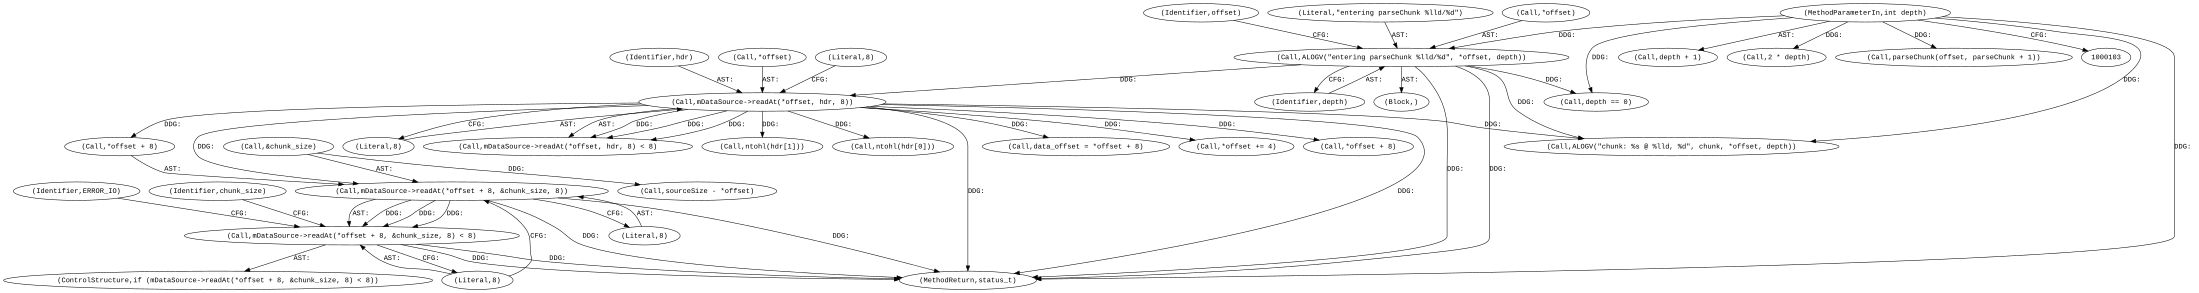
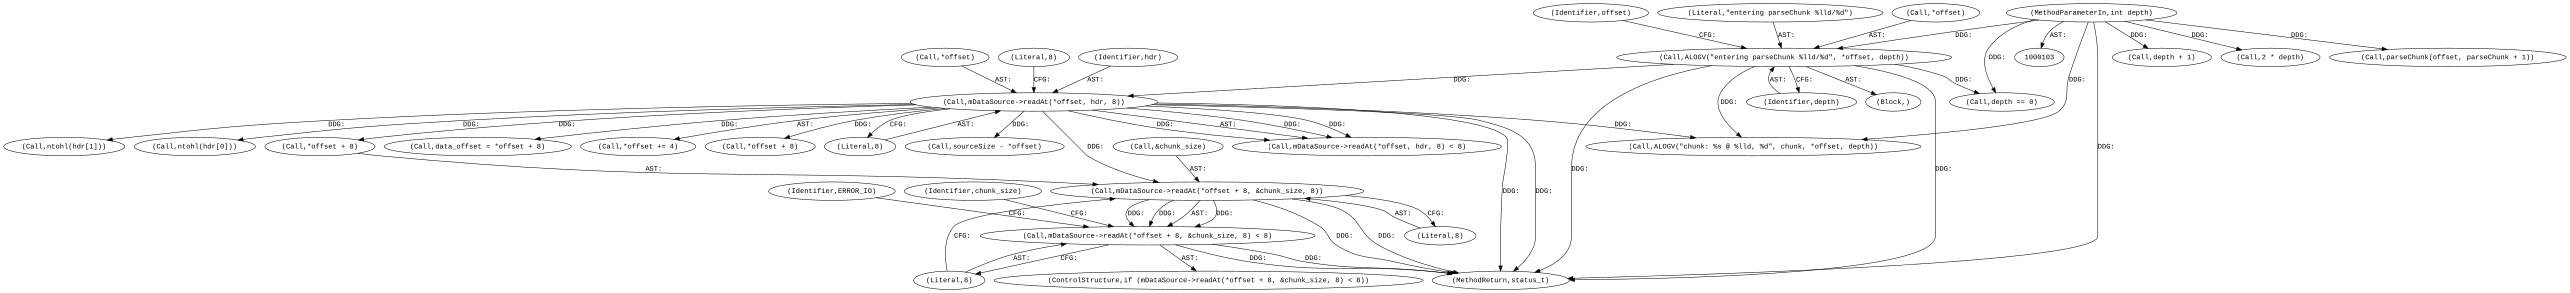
  digraph {
    fontname="Liberation Mono"
    node [fontname="Liberation Mono"]
    edge [fontname="Liberation Mono"]
    n1 [label="(Call,mDataSource->readAt(*offset + 8, &chunk_size, 8))"]
    n2 [label="(Call,mDataSource->readAt(*offset + 8, &chunk_size, 8) < 8)"]
    n3 [label="(Literal,8)"]
    n4 [label="(MethodReturn,status_t)"]
    n5 [label="(Literal,8)"]
    n6 [label="(ControlStructure,if (mDataSource->readAt(*offset + 8, &chunk_size, 8) < 8))"]
    n7 [label="(Call,mDataSource->readAt(*offset, hdr, 8))"]
    n8 [label="(Literal,8)"]
    n9 [label="(Call,sourceSize - *offset)"]
    n10 [label="(Call,mDataSource->readAt(*offset, hdr, 8) < 8)"]
    n11 [label="(Call,ntohl(hdr[1]))"]
    n12 [label="(Call,ntohl(hdr[0]))"]
    n13 [label="(Call,ALOGV(\"chunk: %s @ %lld, %d\", chunk, *offset, depth))"]
    n14 [label="(Call,data_offset = *offset + 8)"]
    n15 [label="(Call,*offset += 4)"]
    n16 [label="(Call,*offset + 8)"]
    n17 [label="(Call,*offset + 8)"]
    n18 [label="(Call,ALOGV(\"entering parseChunk %lld/%d\", *offset, depth))"]
    n19 [label="(Call,depth == 0)"]
    n20 [label="(Identifier,depth)"]
    n21 [label="(Block,)"]
    n22 [label="(MethodParameterIn,int depth)"]
    n23 [label="(Call,depth + 1)"]
    n24 [label="(Call,2 * depth)"]
    n25 [label="(Call,parseChunk(offset, parseChunk + 1))"]
    1000103
    n27 [label="(Identifier,chunk_size)"]
    n28 [label="(Identifier,ERROR_IO)"]
    n29 [label="(Call,*offset)"]
    n30 [label="(Identifier,offset)"]
    n31 [label="(Literal,\"entering parseChunk %lld/%d\")"]
    n32 [label="(Call,&chunk_size)"]
    n33 [label="(Call,*offset)"]
    n34 [label="(Literal,8)"]
    n35 [label="(Identifier,hdr)"]
    n1 -> n2 [label="AST: "]
    n1 -> n2 [label="DDG: "]
    n1 -> n2 [label="DDG: "]
    n1 -> n2 [label="DDG: "]
    n1 -> n3 [label="CFG: "]
    n1 -> n4 [label="DDG: "]
    n1 -> n4 [label="DDG: "]
    n2 -> n4 [label="DDG: "]
    n2 -> n4 [label="DDG: "]
    n2 -> n5 [label="CFG: "]
    n2 -> n6 [label="AST: "]
    n3 -> n1 [label="AST: "]
    n5 -> n1 [label="CFG: "]
    n5 -> n2 [label="AST: "]
    n7 -> n1 [label="DDG: "]
    n7 -> n4 [label="DDG: "]
    n7 -> n4 [label="DDG: "]
    n7 -> n8 [label="CFG: "]
-   n32 -> n9 [label="DDG: "]
+   n7 -> n9 [label="DDG: "]
    n7 -> n10 [label="AST: "]
    n7 -> n10 [label="DDG: "]
    n7 -> n10 [label="DDG: "]
    n7 -> n10 [label="DDG: "]
    n7 -> n11 [label="DDG: "]
    n7 -> n12 [label="DDG: "]
    n7 -> n13 [label="DDG: "]
    n7 -> n14 [label="DDG: "]
-   n7 -> n15 [label="DDG: "]
+   n7 -> n15 [label="AST: "]
    n7 -> n16 [label="DDG: "]
    n7 -> n17 [label="DDG: "]
    n8 -> n7 [label="AST: "]
    n16 -> n1 [label="AST: "]
    n18 -> n4 [label="DDG: "]
    n18 -> n4 [label="DDG: "]
    n18 -> n7 [label="DDG: "]
    n18 -> n13 [label="DDG: "]
    n18 -> n19 [label="DDG: "]
    n18 -> n20 [label="CFG: "]
    n18 -> n21 [label="AST: "]
    n20 -> n18 [label="AST: "]
    n22 -> n4 [label="DDG: "]
    n22 -> n13 [label="DDG: "]
    n22 -> n18 [label="DDG: "]
    n22 -> n19 [label="DDG: "]
-   n22 -> n23 [label="AST: "]
+   n22 -> n23 [label="DDG: "]
    n22 -> n24 [label="DDG: "]
    n22 -> n25 [label="DDG: "]
-   n22 -> 1000103 [label="CFG: "]
+   n22 -> 1000103 [label="AST: "]
    n27 -> n2 [label="CFG: "]
    n28 -> n2 [label="CFG: "]
    n29 -> n7 [label="AST: "]
    n30 -> n18 [label="CFG: "]
    n31 -> n18 [label="AST: "]
    n32 -> n1 [label="AST: "]
    n33 -> n18 [label="AST: "]
    n34 -> n7 [label="CFG: "]
    n35 -> n7 [label="AST: "]
  }
